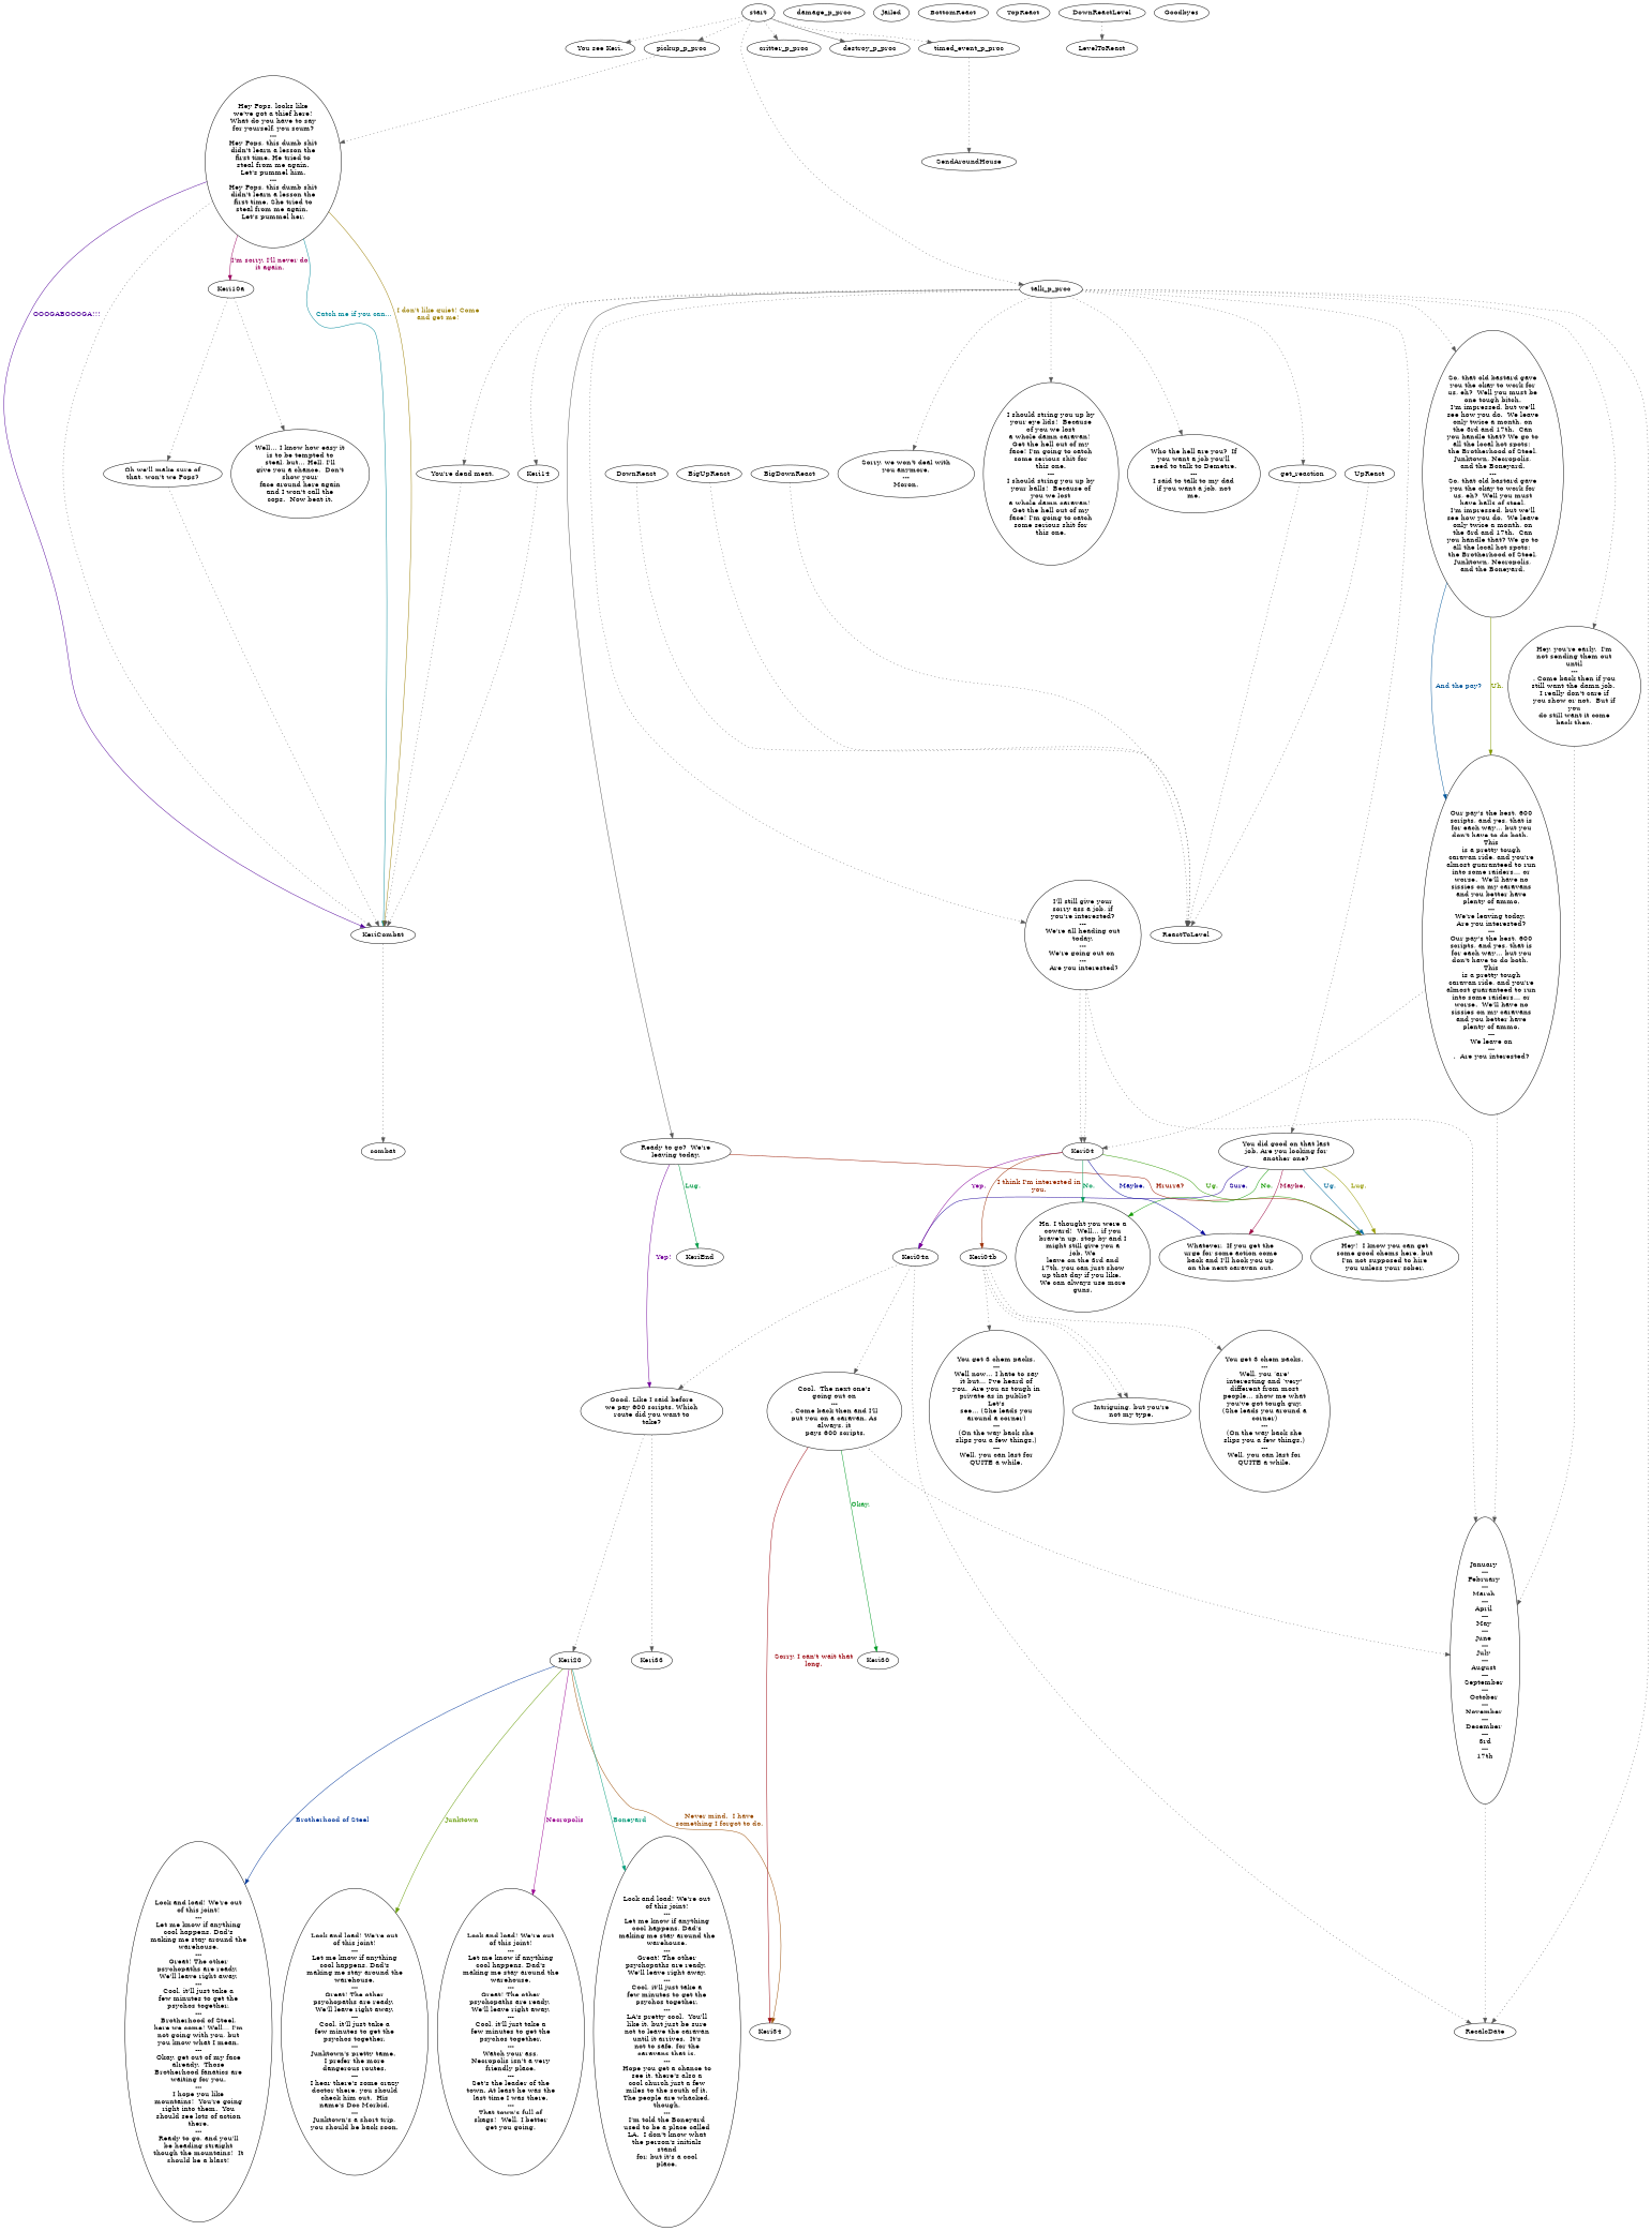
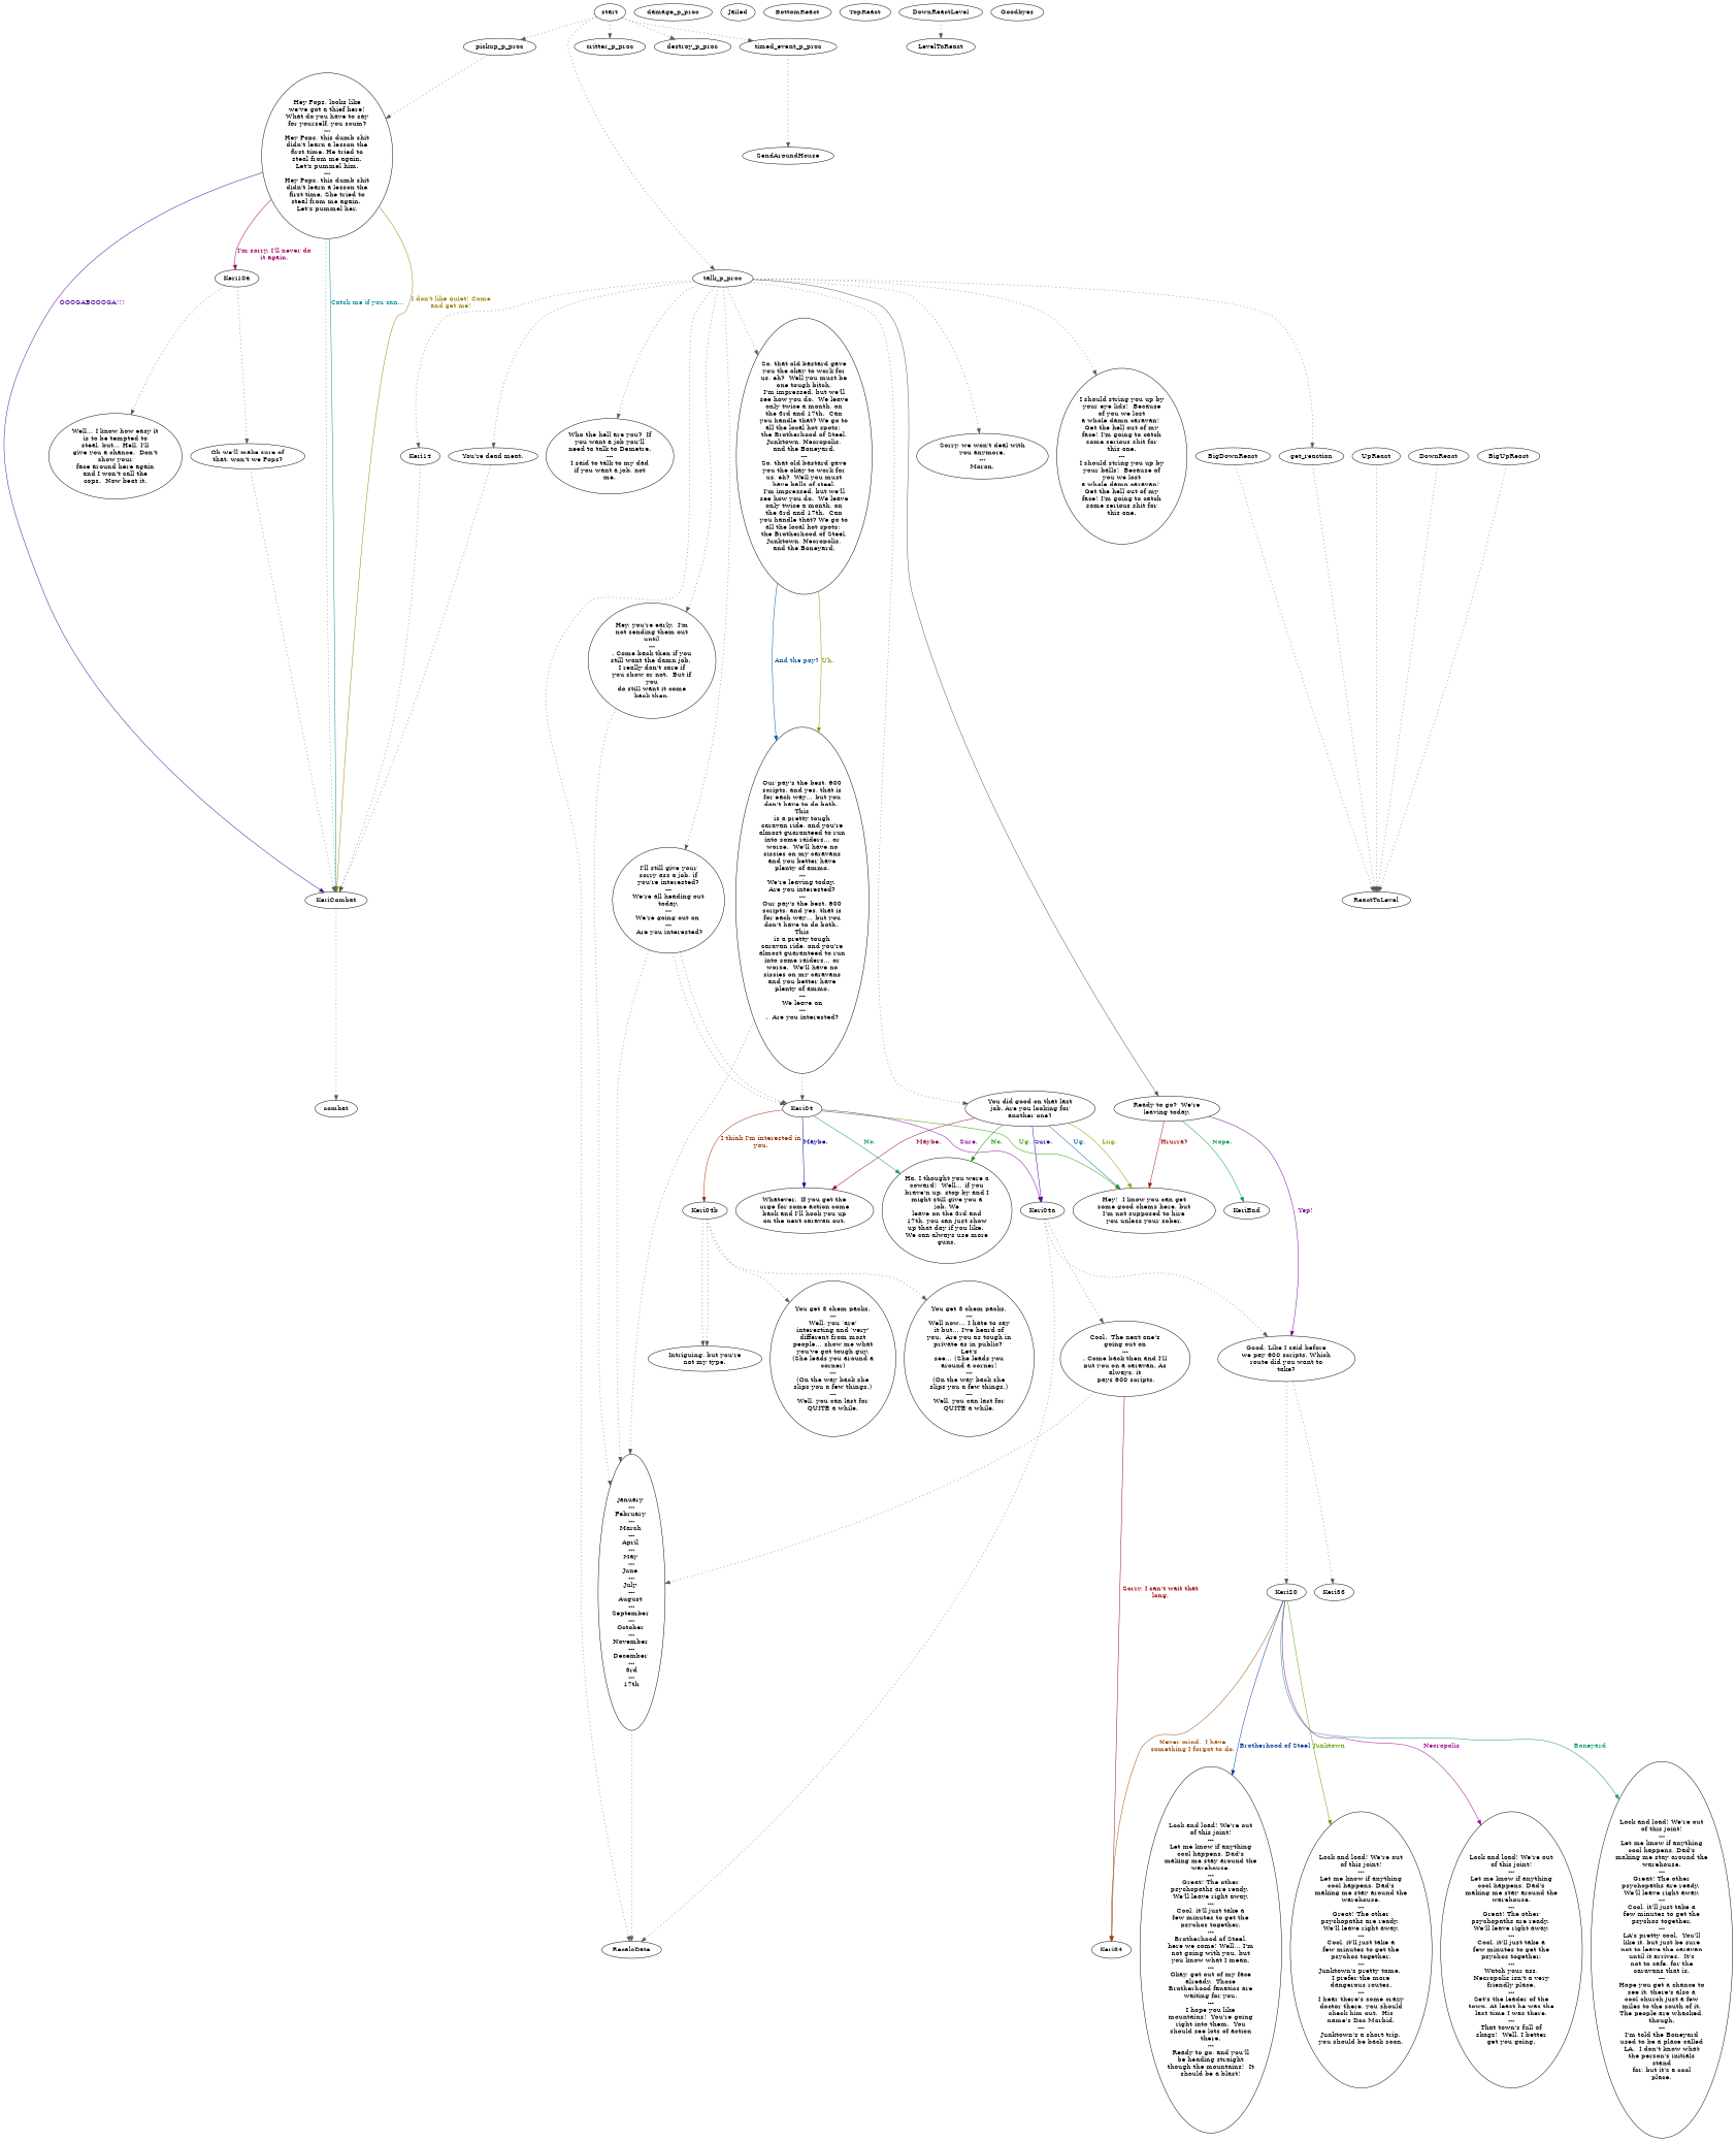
  digraph {
    node [color="#000000" fillcolor="#FFFFFF" style=filled]
    edge [color="#555555" style=dotted]
-   n1 [label="You see Keri."]
    start
    pickup_p_proc
    talk_p_proc
    critter_p_proc
    destroy_p_proc
    timed_event_p_proc
    n8 [label="Hey Pops, looks like\nwe've got a thief here!\nWhat do you have to say\nfor yourself, you scum?\n---\nHey Pops, this dumb shit\ndidn't learn a lesson the\nfirst time. He tried to\nsteal from me again.\nLet's pummel him.\n---\nHey Pops, this dumb shit\ndidn't learn a lesson the\nfirst time. She tried to\nsteal from me again. \nLet's pummel her."]
    get_reaction
    RecalcDate
    n11 [label="You're dead meat."]
    Keri14
    n13 [label="Sorry, we won't deal with\nyou anymore.\n---\nMoron."]
    n14 [label="I should string you up by\nyour eye lids!  Because\nof you we lost\na whole damn caravan! \nGet the hell out of my\nface! I'm going to catch\nsome serious shit for\nthis one.\n---\nI should string you up by\nyour balls!  Because of\nyou we lost\na whole damn caravan! \nGet the hell out of my\nface! I'm going to catch\nsome serious shit for\nthis one."]
    n15 [label="Who the hell are you?  If\nyou want a job you'll\nneed to talk to Demetre.\n---\nI said to talk to my dad\nif you want a job, not\nme."]
    n16 [label="You did good on that last\njob. Are you looking for\nanother one?"]
    n17 [label="So, that old bastard gave\nyou the okay to work for\nus, eh?  Well you must be\none tough bitch.\nI'm impressed, but we'll\nsee how you do.  We leave\nonly twice a month, on\nthe 3rd and 17th.  Can\nyou handle that? We go to\nall the local hot spots: \nthe Brotherhood of Steel,\nJunktown, Necropolis,\nand the Boneyard.\n---\nSo, that old bastard gave\nyou the okay to work for\nus, eh?  Well you must\nhave balls of steel.\nI'm impressed, but we'll\nsee how you do.  We leave\nonly twice a month, on\nthe 3rd and 17th.  Can\nyou handle that? We go to\nall the local hot spots: \nthe Brotherhood of Steel,\nJunktown, Necropolis,\nand the Boneyard."]
    n18 [label="I'll still give your\nsorry ass a job, if\nyou're interested?\n---\nWe're all heading out\ntoday.\n---\nWe're going out on \n---\n Are you interested?"]
    n19 [label="Ready to go?  We're\nleaving today."]
    n20 [label="Hey, you're early.  I'm\nnot sending them out\nuntil\n---\n. Come back then if you\nstill want the damn job. \nI really don't care if\nyou show or not.  But if\nyou\ndo still want it come\nback then."]
    SendAroundHouse
    KeriCombat
    Keri10a
    ReactToLevel
    Keri04a
    n26 [label="Ha, I thought you were a\ncoward!  Well… if you\nbrave'n up, stop by and I\nmight still give you a\njob. We\nleave on the 3rd and\n17th, you can just show\nup that day if you like. \nWe can always use more\nguns."]
    n27 [label="Whatever.  If you get the\nurge for some action come\nback and I'll hook you up\non the next caravan out."]
    n28 [label="Hey!  I know you can get\nsome good chems here, but\nI'm not supposed to hire\nyou unless your sober."]
    n29 [label="Our pay's the best, 600\nscripts, and yes, that is\nfor each way… but you\ndon't have to do both. \nThis\nis a pretty tough\ncaravan ride, and you're\nalmost guaranteed to run\ninto some raiders… or\nworse.  We'll have no\nsissies on my caravans\nand you better have\nplenty of ammo.\n---\nWe're leaving today. \nAre you interested?\n---\nOur pay's the best, 600\nscripts, and yes, that is\nfor each way… but you\ndon't have to do both. \nThis\nis a pretty tough\ncaravan ride, and you're\nalmost guaranteed to run\ninto some raiders… or\nworse.  We'll have no\nsissies on my caravans\nand you better have\nplenty of ammo.\n---\n We leave on \n---\n.  Are you interested?"]
    n30 [label="January \n---\nFebruary \n---\nMarch \n---\nApril \n---\nMay \n---\nJune \n---\nJuly \n---\nAugust \n---\nSeptember \n---\nOctober \n---\nNovember \n---\nDecember \n---\n3rd\n---\n17th"]
    Keri04
    n32 [label="Good. Like I said before\nwe pay 600 scripts. Which\nroute did you want to\ntake?"]
    KeriEnd
    combat
    n35 [label="Well… I know how easy it\nis to be tempted to\nsteal, but… Hell, I'll\ngive you a chance.  Don't\nshow your\nface around here again\nand I won't call the\ncops.  Now beat it."]
    n36 [label="Oh we'll make sure of\nthat, won't we Pops?"]
    n37 [label="Cool.  The next one's\ngoing out on\n---\n. Come back then and I'll\nput you on a caravan. As\nalways, it\n pays 600 scripts."]
    Keri04b
    Keri33
    Keri20
    damage_p_proc
    n42 [label="You get 3 chem packs.\n---\nWell now… I hate to say\nit but… I've heard of\nyou.  Are you as tough in\nprivate as in public? \nLet's\nsee… (She leads you\naround a corner)\n---\n(On the way back she\nslips you a few things.)\n---\nWell, you can last for\nQUITE a while."]
    n43 [label="Intriguing, but you're\nnot my type."]
    n44 [label="You get 3 chem packs.\n---\nWell, you ‘are'\ninteresting and ‘very'\ndifferent from most\npeople… show me what\nyou've got tough guy.\n(She leads you around a\ncorner)\n---\n(On the way back she\nslips you a few things.)\n---\nWell, you can last for\nQUITE a while."]
-   Keri30
    Keri34
    n47 [label="Lock and load! We're out\nof this joint!\n---\nLet me know if anything\ncool happens, Dad's\nmaking me stay around the\nwarehouse.\n---\nGreat! The other\npsychopaths are ready. \nWe'll leave right away.\n---\nCool, it'll just take a\nfew minutes to get the\npsychos together.\n---\nBrotherhood of Steel,\nhere we come! Well… I'm\nnot going with you, but\nyou know what I mean.\n---\nOkay, get out of my face\nalready.  Those\nBrotherhood fanatics are\nwaiting for you.\n---\nI hope you like\nmountains!  You're going\nright into them.  You\nshould see lots of action\nthere.\n---\nReady to go, and you'll\nbe heading straight\nthough the mountains!  It\nshould be a blast!"]
    n48 [label="Lock and load! We're out\nof this joint!\n---\nLet me know if anything\ncool happens, Dad's\nmaking me stay around the\nwarehouse.\n---\nGreat! The other\npsychopaths are ready. \nWe'll leave right away.\n---\nCool, it'll just take a\nfew minutes to get the\npsychos together.\n---\nJunktown's pretty tame. \nI prefer the more\ndangerous routes.\n---\nI hear there's some crazy\ndoctor there, you should\ncheck him out.  His\nname's Doc Morbid.\n---\nJunktown's a short trip,\nyou should be back soon."]
    n49 [label="Lock and load! We're out\nof this joint!\n---\nLet me know if anything\ncool happens, Dad's\nmaking me stay around the\nwarehouse.\n---\nGreat! The other\npsychopaths are ready. \nWe'll leave right away.\n---\nCool, it'll just take a\nfew minutes to get the\npsychos together.\n---\nWatch your ass,\nNecropolis isn't a very\nfriendly place.\n---\nSet's the leader of the\ntown. At least he was the\nlast time I was there.\n---\nThat town's full of\nskags!  Well, I better\nget you going."]
    n50 [label="Lock and load! We're out\nof this joint!\n---\nLet me know if anything\ncool happens, Dad's\nmaking me stay around the\nwarehouse.\n---\nGreat! The other\npsychopaths are ready. \nWe'll leave right away.\n---\nCool, it'll just take a\nfew minutes to get the\npsychos together.\n---\nLA's pretty cool.  You'll\nlike it, but just be sure\nnot to leave the caravan\nuntil it arrives.  It's\nnot to safe, for the\ncaravans that is.\n---\nHope you get a chance to\nsee it, there's also a\ncool church just a few\nmiles to the south of it.\nThe people are whacked,\nthough.\n---\nI'm told the Boneyard\nused to be a place called\nLA.  I don't know what\nthe person's initials\nstand\nfor, but it's a cool\nplace."]
    Jailed
    UpReact
    DownReact
    BottomReact
    TopReact
    BigUpReact
    BigDownReact
    DownReactLevel
    LevelToReact
    Goodbyes
-   start -> n1
    start -> pickup_p_proc
    start -> talk_p_proc
    start -> critter_p_proc
-   start -> destroy_p_proc [style=solid]
+   start -> destroy_p_proc
    start -> timed_event_p_proc
    pickup_p_proc -> n8
    talk_p_proc -> get_reaction
    talk_p_proc -> RecalcDate
    talk_p_proc -> n11
    talk_p_proc -> Keri14
    talk_p_proc -> n13
    talk_p_proc -> n14
    talk_p_proc -> n15
    talk_p_proc -> n16
    talk_p_proc -> n17
    talk_p_proc -> n18
    talk_p_proc -> n19 [style=solid]
    talk_p_proc -> n20
    timed_event_p_proc -> SendAroundHouse
    n8 -> KeriCombat
    n8 -> KeriCombat [color="#008899" fontcolor="#008899" label="Catch me if you can…" style=""]
    n8 -> KeriCombat [color="#997D00" fontcolor="#997D00" label="I don't like quiet! Come\nand get me!" style=""]
    n8 -> KeriCombat [color="#500099" fontcolor="#500099" label="OOOGABOOOGA!!!" style=""]
    n8 -> Keri10a [color="#99005C" fontcolor="#99005C" label="I'm sorry. I'll never do\nit again." style=""]
    get_reaction -> ReactToLevel
    n11 -> KeriCombat
    Keri14 -> KeriCombat
    n16 -> Keri04a [color="#1D0099" fontcolor="#1D0099" label="Sure." style=""]
    n16 -> n26 [color="#0F9900" fontcolor="#0F9900" label="No." style=""]
    n16 -> n27 [color="#99003C" fontcolor="#99003C" label="Maybe." style=""]
    n16 -> n28 [color="#006999" fontcolor="#006999" label="Ug." style=""]
    n16 -> n28 [color="#959900" fontcolor="#959900" label="Lug." style=""]
    n17 -> n29 [color="#005599" fontcolor="#005599" label="And the pay?" style=""]
    n17 -> n29 [color="#829900" fontcolor="#829900" label="Uh." style=""]
    n18 -> n30
    n18 -> Keri04
    n18 -> Keri04
    n19 -> n28 [color="#991700" fontcolor="#991700" label="Hrurra?" style=""]
    n19 -> n32 [color="#700099" fontcolor="#700099" label="Yep!" style=""]
-   n19 -> KeriEnd [color="#009943" fontcolor="#009943" label="Lug." style=""]
+   n19 -> KeriEnd [color="#009943" fontcolor="#009943" label="Nope." style=""]
    n20 -> n30
    KeriCombat -> combat
    Keri10a -> n35
    Keri10a -> n36
    Keri04a -> RecalcDate
    Keri04a -> n32
    Keri04a -> n37
    n29 -> n30
    n29 -> Keri04
    n30 -> RecalcDate
-   Keri04 -> Keri04a [color="#840099" fontcolor="#840099" label="Yep." style=""]
+   Keri04 -> Keri04a [color="#840099" fontcolor="#840099" label="Sure." style=""]
    Keri04 -> n26 [color="#009957" fontcolor="#009957" label="No." style=""]
    Keri04 -> n27 [color="#000299" fontcolor="#000299" label="Maybe." style=""]
    Keri04 -> n28 [color="#2F9900" fontcolor="#2F9900" label="Ug." style=""]
    Keri04 -> Keri04b [color="#992A00" fontcolor="#992A00" label="I think I'm interested in\nyou." style=""]
    n32 -> Keri33
    n32 -> Keri20
    n36 -> KeriCombat
    n37 -> n30
-   n37 -> Keri30 [color="#009924" fontcolor="#009924" label="Okay. " style=""]
    n37 -> Keri34 [color="#990009" fontcolor="#990009" label="Sorry, I can't wait that\nlong." style=""]
    Keri04b -> n42
    Keri04b -> n43
    Keri04b -> n43
    Keri04b -> n44
    Keri20 -> Keri34 [color="#994A00" fontcolor="#994A00" label="Never mind.  I have\nsomething I forgot to do." style=""]
    Keri20 -> n47 [color="#003599" fontcolor="#003599" label="Brotherhood of Steel" style=""]
    Keri20 -> n48 [color="#629900" fontcolor="#629900" label=Junktown style=""]
    Keri20 -> n49 [color="#99008F" fontcolor="#99008F" label=Necropolis style=""]
    Keri20 -> n50 [color="#009977" fontcolor="#009977" label=Boneyard style=""]
    UpReact -> ReactToLevel
    DownReact -> ReactToLevel
    BigUpReact -> ReactToLevel
    BigDownReact -> ReactToLevel
    DownReactLevel -> LevelToReact
  }
